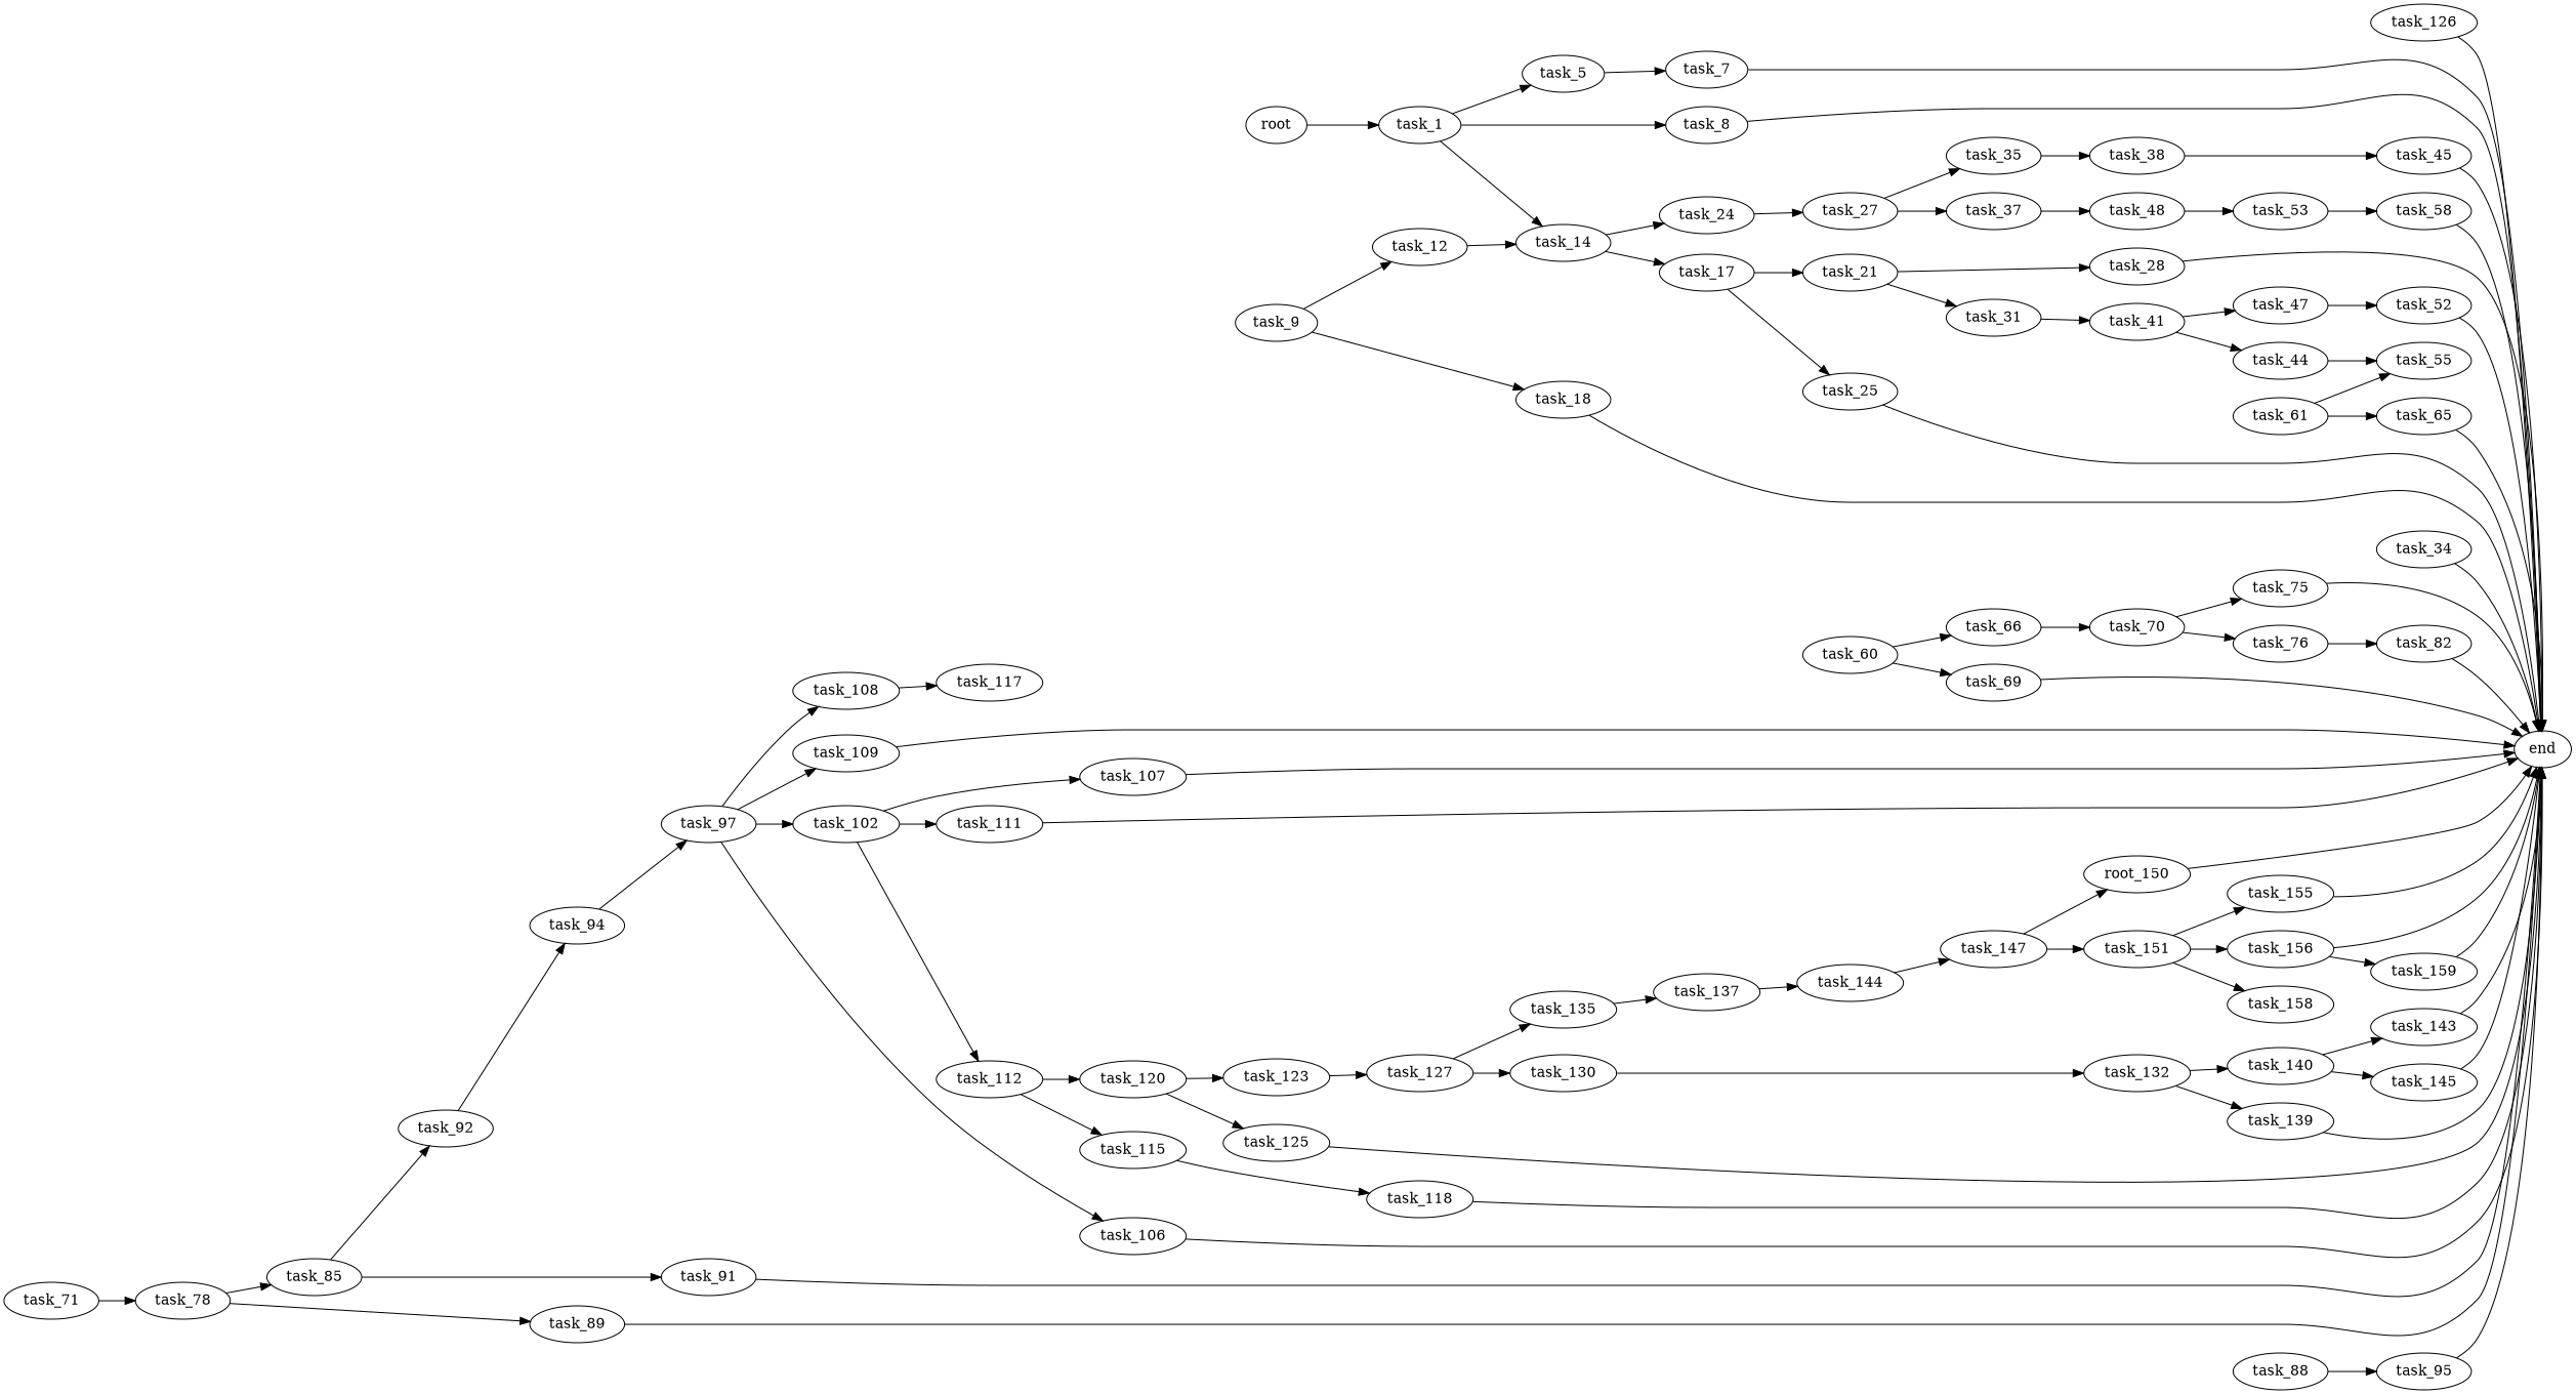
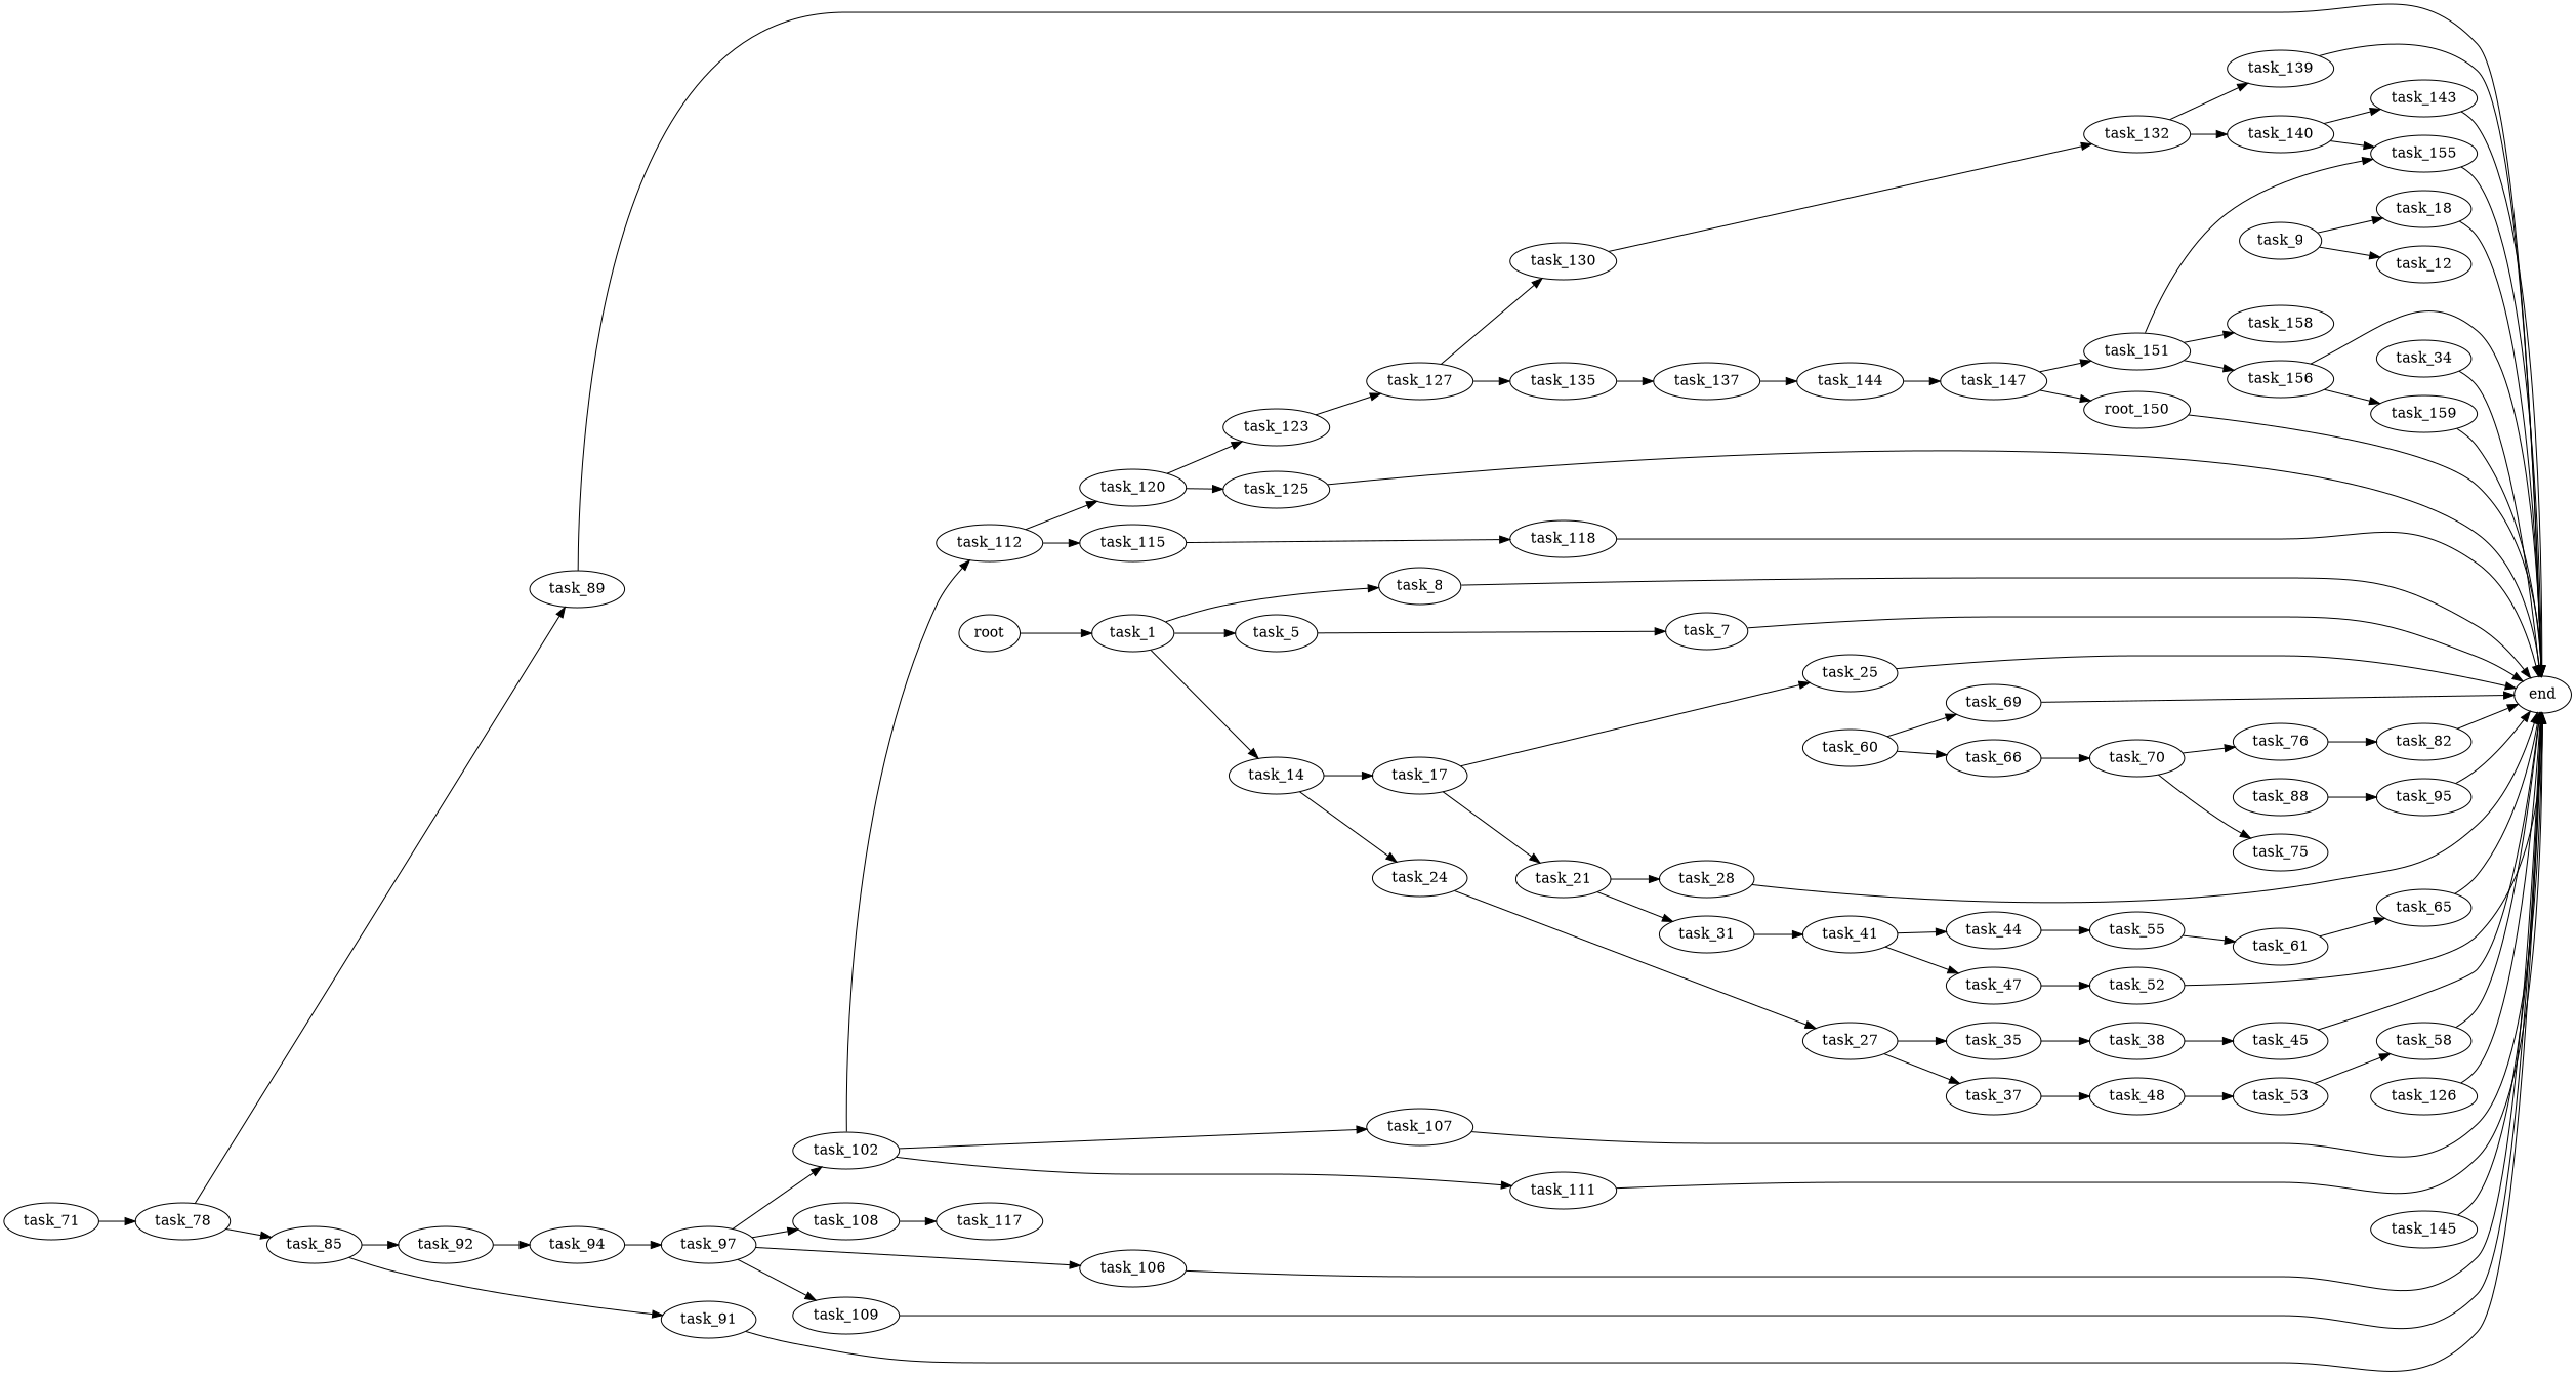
  digraph {
    rankdir=LR
    root
    task_1
    task_5
    task_8
    task_14
    task_7
    end
    task_9
    task_12
    task_18
    task_17
    task_24
    task_21
    task_25
    task_27
    task_28
    task_31
    task_35
    task_37
    task_41
    task_34
    task_44
    task_47
    task_38
    task_48
    task_45
    task_53
    task_55
    task_52
    task_58
    task_61
    task_65
    task_60
    task_66
    task_69
    task_70
    task_75
    task_76
    task_71
    task_78
    task_82
    task_85
    task_89
    task_91
    task_92
    task_88
    task_95
    task_94
    task_97
    task_102
    task_106
    task_108
    task_109
    task_107
    task_111
    task_112
    task_117
    task_115
    task_120
    task_118
    task_123
    task_125
    task_126
    task_127
    task_130
    task_135
    task_132
    task_137
    task_139
    task_140
    task_144
    task_143
    task_145
    task_147
    n75 [label=root_150]
    task_151
    task_155
    task_156
    task_158
    task_159
    root -> task_1
    task_1 -> task_5
    task_1 -> task_8
    task_1 -> task_14
    task_5 -> task_7
    task_8 -> end
    task_14 -> task_17
    task_14 -> task_24
    task_7 -> end
    task_9 -> task_12
    task_9 -> task_18
-   task_12 -> task_14
    task_18 -> end
    task_17 -> task_21
    task_17 -> task_25
    task_24 -> task_27
    task_21 -> task_28
    task_21 -> task_31
    task_25 -> end
    task_27 -> task_35
    task_27 -> task_37
    task_28 -> end
    task_31 -> task_41
    task_35 -> task_38
    task_37 -> task_48
    task_41 -> task_44
    task_41 -> task_47
    task_34 -> end
    task_44 -> task_55
    task_47 -> task_52
    task_38 -> task_45
    task_48 -> task_53
    task_45 -> end
    task_53 -> task_58
-   task_61 -> task_55
+   task_55 -> task_61
    task_52 -> end
    task_58 -> end
    task_61 -> task_65
    task_65 -> end
    task_60 -> task_66
    task_60 -> task_69
    task_66 -> task_70
    task_69 -> end
    task_70 -> task_75
    task_70 -> task_76
-   task_75 -> end
    task_76 -> task_82
    task_71 -> task_78
    task_78 -> task_85
    task_78 -> task_89
    task_82 -> end
    task_85 -> task_91
    task_85 -> task_92
    task_89 -> end
    task_91 -> end
    task_92 -> task_94
    task_88 -> task_95
    task_95 -> end
    task_94 -> task_97
    task_97 -> task_102
    task_97 -> task_106
    task_97 -> task_108
    task_97 -> task_109
    task_102 -> task_107
    task_102 -> task_111
    task_102 -> task_112
    task_106 -> end
    task_108 -> task_117
    task_109 -> end
    task_107 -> end
    task_111 -> end
    task_112 -> task_115
    task_112 -> task_120
    task_115 -> task_118
    task_120 -> task_123
    task_120 -> task_125
    task_118 -> end
    task_123 -> task_127
    task_125 -> end
    task_126 -> end
    task_127 -> task_130
    task_127 -> task_135
    task_130 -> task_132
    task_135 -> task_137
    task_132 -> task_139
    task_132 -> task_140
    task_137 -> task_144
    task_139 -> end
    task_140 -> task_143
-   task_140 -> task_145
+   task_140 -> task_155
    task_144 -> task_147
    task_143 -> end
    task_145 -> end
    task_147 -> n75
    task_147 -> task_151
    n75 -> end
    task_151 -> task_155
    task_151 -> task_156
    task_151 -> task_158
    task_155 -> end
    task_156 -> end
    task_156 -> task_159
    task_159 -> end
  }
